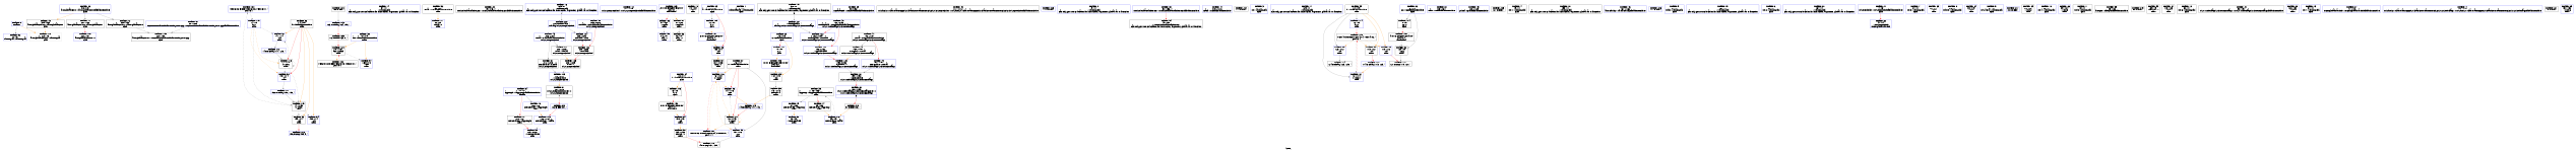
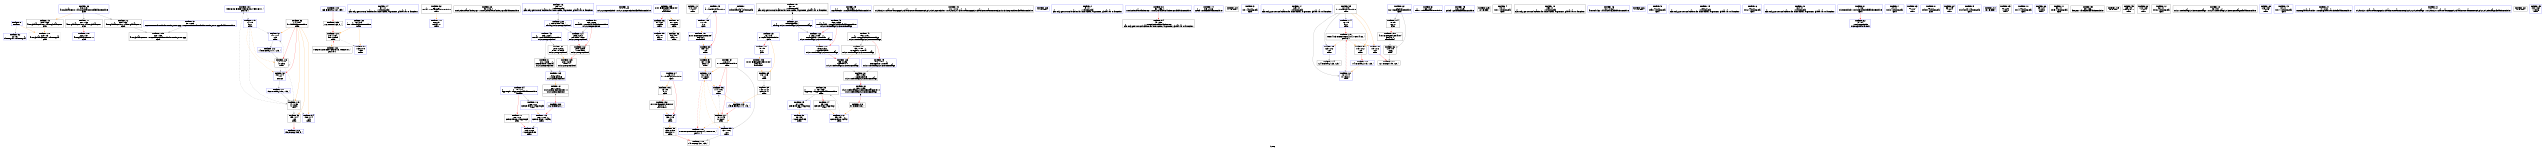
  digraph {
    label=SVFG
    node [color=blue shape=record]
    edge [color=gray40 style=solid]
    n1 [label="{NodeID: 0\nNullPtr}"]
    n2 [label="{NodeID: 52\n2\<--3\ndummyVal\<--dummyVal\n}"]
    n3 [color=black label="{NodeID: 110\n229\<--3\nllvm.global_ctors_2\<--dummyVal\nGlob }" style=dotted]
    n4 [label="{NodeID: 180\nMR_16V_2 = PHI(MR_16V_6, MR_16V_1, )\npts\{75 \}\n}"]
    n5 [label="{NodeID: 115\n74\<--9\nk\<--\nmain\n}"]
    n6 [label="{NodeID: 91\n147\<--74\n\<--k\nmain\n}"]
-   n7 [label="{NodeID: 92\n151\<--74\n\<--k\nmain\n}"]
+   n7 [label="{NodeID: 92\n151\<--74\n\<--k\nsource\n}"]
    n8 [color=black label="{NodeID: 118\n74\<--148\nk\<--inc\nmain\n}"]
    n9 [color=black label="{NodeID: 119\n74\<--152\nk\<--dec\nmain\n}"]
    n10 [label="{NodeID: 172\n148 = Binary(147, 125, )\n}"]
    n11 [label="{NodeID: 171\n152 = Binary(151, 153, )\n}"]
    n12 [color=black label="{NodeID: 93\n155\<--74\n\<--k\nmain\n}"]
    n13 [label="{NodeID: 94\n158\<--74\n\<--k\nmain\n}"]
    n14 [label="{NodeID: 97\n169\<--78\n\<--ans\nmain\n}"]
    n15 [label="{NodeID: 14\n37\<--1\n\<--dummyObj\nCan only get source location for instruction, argument, global var or function.}"]
    n16 [label="{NodeID: 111\n66\<--9\nretval\<--\nmain\n}"]
    n17 [color=black label="{NodeID: 28\n45\<--46\n_ZNSt8ios_base4InitC1Ev\<--_ZNSt8ios_base4InitC1Ev_field_insensitive\n}"]
    n18 [color=black label="{NodeID: 125\n208\<--209\n_M_n\<--\n_ZSt12setprecisioni\n}"]
    n19 [label="{NodeID: 103\n212\<--211\n\<--coerce.dive\n_ZSt12setprecisioni\n}"]
    n20 [color=black label="{NodeID: 61\n201\<--212\n_ZSt12setprecisioni_ret\<--\n_ZSt12setprecisioni\n|{<s0>7}}"]
    n21 [label="{NodeID: 222\n102 = PHI(201, )\n}"]
    n22 [label="{NodeID: 42\n104\<--105\n_ZSt12setprecisioni\<--_ZSt12setprecisioni_field_insensitive\n}"]
    n23 [label="{NodeID: 113\n106\<--102\ncoerce.dive7\<--call6\nmain\n}"]
    n24 [label="{NodeID: 99\n109\<--108\n\<--coerce.dive8\nmain\n}"]
    n25 [color=black label="{NodeID: 56\n90\<--87\ncall1\<--\nmain\n}"]
    n26 [color=black label="{NodeID: 70\n170\<--34\n\<--.str.7\nmain\n}"]
    n27 [label="{NodeID: 84\n138\<--13\n\<--b\nmain\n}"]
    n28 [color=black label="{NodeID: 58\n139\<--138\nconv13\<--\nmain\n}"]
    n29 [color=black label="{NodeID: 178\n140 = cmp(137, 139, )\n}"]
    n30 [label="{NodeID: 1\n7\<--1\n__dso_handle\<--dummyObj\nGlob }"]
    n31 [label="{NodeID: 181\nMR_18V_2 = PHI(MR_18V_4, MR_18V_1, )\npts\{77 \}\n}"]
    n32 [label="{NodeID: 116\n76\<--134\nx\<--conv\nmain\n}"]
    n33 [label="{NodeID: 95\n137\<--76\n\<--x\nmain\n}"]
    n34 [label="{NodeID: 96\n144\<--76\n\<--x\nmain\n}"]
    n35 [color=black label="{NodeID: 117\n76\<--145\nx\<--mul\nmain\n}"]
    n36 [label="{NodeID: 173\n145 = Binary(144, 143, )\n}"]
    n37 [label="{NodeID: 98\n98\<--97\n\<--coerce.dive3\nmain\n}"]
    n38 [color=black label="{NodeID: 15\n92\<--1\n\<--dummyObj\nCan only get source location for instruction, argument, global var or function.|{<s0>5}}"]
    n39 [label="{NodeID: 227\n189 = PHI(92, )\n0th arg _ZSt11setiosflagsSt13_Ios_Fmtflags }"]
    n40 [label="{NodeID: 122\n192\<--189\n__mask.addr\<--__mask\n_ZSt11setiosflagsSt13_Ios_Fmtflags\n}"]
    n41 [label="{NodeID: 100\n196\<--192\n\<--__mask.addr\n_ZSt11setiosflagsSt13_Ios_Fmtflags\n}"]
    n42 [label="{NodeID: 112\n95\<--91\ncoerce.dive\<--call2\nmain\n}"]
    n43 [color=black label="{NodeID: 33\n68\<--69\nagg.tmp\<--agg.tmp_field_insensitive\nmain\n}"]
    n44 [label="{NodeID: 29\n51\<--52\n__cxa_atexit\<--__cxa_atexit_field_insensitive\n}"]
    n45 [color=black label="{NodeID: 43\n111\<--112\n_ZStlsIcSt11char_traitsIcEERSt13basic_ostreamIT_T0_ES6_St13_Setprecision\<--_ZStlsIcSt11char_traitsIcEERSt13basic_ostreamIT_T0_ES6_St13_Setprecision_field_insensitive\n}"]
    n46 [label="{NodeID: 223\n110 = PHI()\n}"]
    n47 [color=black label="{NodeID: 57\n134\<--133\nconv\<--\nmain\n}"]
    n48 [color=black label="{NodeID: 71\n227\<--36\nllvm.global_ctors_0\<--llvm.global_ctors\nGlob }"]
    n49 [label="{NodeID: 108\n227\<--37\nllvm.global_ctors_0\<--\nGlob }"]
    n50 [color=black label="{NodeID: 85\n142\<--15\n\<--c\nmain\n}"]
    n51 [color=black label="{NodeID: 59\n143\<--142\nconv15\<--\nmain\n}"]
    n52 [label="{NodeID: 2\n9\<--1\n\<--dummyObj\nCan only get source location for instruction, argument, global var or function.}"]
    n53 [color=black label="{NodeID: 182\nMR_20V_2 = PHI(MR_20V_3, MR_20V_1, )\npts\{79 \}\n}"]
    n54 [color=black label="{NodeID: 120\n78\<--167\nans\<--cond\nmain\n}"]
    n55 [label="{NodeID: 16\n103\<--1\n\<--dummyObj\nCan only get source location for instruction, argument, global var or function.|{<s0>7}}"]
    n56 [label="{NodeID: 228\n202 = PHI(103, )\n0th arg _ZSt12setprecisioni }"]
    n57 [label="{NodeID: 124\n205\<--202\n__n.addr\<--__n\n_ZSt12setprecisioni\n}"]
    n58 [color=black label="{NodeID: 102\n209\<--205\n\<--__n.addr\n_ZSt12setprecisioni\n}"]
    n59 [label="{NodeID: 30\n50\<--56\n_ZNSt8ios_base4InitD1Ev\<--_ZNSt8ios_base4InitD1Ev_field_insensitive\n}"]
    n60 [color=black label="{NodeID: 54\n49\<--50\n\<--_ZNSt8ios_base4InitD1Ev\nCan only get source location for instruction, argument, global var or function.}"]
    n61 [label="{NodeID: 44\n115\<--116\nscanf\<--scanf_field_insensitive\n}"]
    n62 [color=black label="{NodeID: 224\n114 = PHI()\n}"]
    n63 [color=black label="{NodeID: 72\n228\<--36\nllvm.global_ctors_1\<--llvm.global_ctors\nGlob }"]
    n64 [color=black label="{NodeID: 109\n228\<--38\nllvm.global_ctors_1\<--_GLOBAL__sub_I_ZhukovDmitry_1_0.cpp\nGlob }"]
    n65 [color=black label="{NodeID: 169\n167 = PHI(163, 9, )\n}"]
    n66 [label="{NodeID: 86\n81\<--21\n\<--stdin\nmain\n}"]
    n67 [label="{NodeID: 55\n84\<--81\ncall\<--\nmain\n}"]
    n68 [label="{NodeID: 3\n17\<--1\n.str\<--dummyObj\nGlob }"]
    n69 [label="{NodeID: 123\n195\<--196\n_M_mask\<--\n_ZSt11setiosflagsSt13_Ios_Fmtflags\n}"]
    n70 [color=black label="{NodeID: 101\n199\<--198\n\<--coerce.dive\n_ZSt11setiosflagsSt13_Ios_Fmtflags\n}"]
    n71 [label="{NodeID: 60\n188\<--199\n_ZSt11setiosflagsSt13_Ios_Fmtflags_ret\<--\n_ZSt11setiosflagsSt13_Ios_Fmtflags\n|{<s0>5}}"]
    n72 [label="{NodeID: 17\n125\<--1\n\<--dummyObj\nCan only get source location for instruction, argument, global var or function.}"]
    n73 [label="{NodeID: 114\n72\<--9\nii\<--\nmain\n}"]
    n74 [color=black label="{NodeID: 179\nMR_14V_3 = PHI(MR_14V_4, MR_14V_2, )\npts\{73 \}\n}"]
    n75 [label="{NodeID: 121\n72\<--174\nii\<--inc17\nmain\n}"]
    n76 [label="{NodeID: 88\n119\<--72\n\<--ii\nmain\n}"]
    n77 [label="{NodeID: 89\n123\<--72\n\<--ii\nmain\n}"]
    n78 [color=black label="{NodeID: 90\n173\<--72\n\<--ii\nmain\n}"]
    n79 [color=black label="{NodeID: 177\n121 = cmp(119, 120, )\n}"]
    n80 [color=black label="{NodeID: 174\n124 = Binary(123, 125, )\n}"]
    n81 [label="{NodeID: 170\n174 = Binary(173, 125, )\n}"]
    n82 [label="{NodeID: 31\n63\<--64\nmain\<--main_field_insensitive\n}"]
    n83 [label="{NodeID: 45\n128\<--129\nprintf\<--printf_field_insensitive\n}"]
    n84 [color=black label="{NodeID: 225\n127 = PHI()\n}"]
    n85 [color=black label="{NodeID: 73\n229\<--36\nllvm.global_ctors_2\<--llvm.global_ctors\nGlob }"]
    n86 [color=black label="{NodeID: 87\n87\<--26\n\<--stdout\nmain\n}"]
    n87 [color=black label="{NodeID: 4\n19\<--1\n.str.1\<--dummyObj\nGlob }"]
    n88 [color=black label="{NodeID: 218\n91 = PHI(188, )\n}"]
    n89 [color=black label="{NodeID: 18\n153\<--1\n\<--dummyObj\nCan only get source location for instruction, argument, global var or function.}"]
    n90 [label="{NodeID: 176\n156 = cmp(155, 9, )\n}"]
    n91 [color=black label="{NodeID: 32\n66\<--67\nretval\<--retval_field_insensitive\nmain\n}"]
    n92 [label="{NodeID: 46\n161\<--162\nllvm.ctlz.i32\<--llvm.ctlz.i32_field_insensitive\n}"]
    n93 [label="{NodeID: 226\n171 = PHI()\n}"]
    n94 [color=black label="{NodeID: 74\n95\<--68\ncoerce.dive\<--agg.tmp\nmain\n}"]
    n95 [label="{NodeID: 5\n21\<--1\nstdin\<--dummyObj\nGlob }"]
    n96 [label="{NodeID: 19\n160\<--1\n\<--dummyObj\nCan only get source location for instruction, argument, global var or function.}"]
    n97 [label="{NodeID: 75\n97\<--68\ncoerce.dive3\<--agg.tmp\nmain\n}"]
    n98 [color=black label="{NodeID: 47\n190\<--191\nretval\<--retval_field_insensitive\n_ZSt11setiosflagsSt13_Ios_Fmtflags\n}"]
    n99 [color=black label="{NodeID: 78\n195\<--190\n_M_mask\<--retval\n_ZSt11setiosflagsSt13_Ios_Fmtflags\n}"]
    n100 [label="{NodeID: 79\n198\<--190\ncoerce.dive\<--retval\n_ZSt11setiosflagsSt13_Ios_Fmtflags\n}"]
    n101 [label="{NodeID: 6\n22\<--1\n.str.2\<--dummyObj\nGlob }"]
    n102 [label="{NodeID: 20\n164\<--1\n\<--dummyObj\nCan only get source location for instruction, argument, global var or function.}"]
    n103 [label="{NodeID: 34\n70\<--71\nagg.tmp5\<--agg.tmp5_field_insensitive\nhandle\n}"]
    n104 [label="{NodeID: 76\n106\<--70\ncoerce.dive7\<--agg.tmp5\nmain\n}"]
    n105 [color=black label="{NodeID: 77\n108\<--70\ncoerce.dive8\<--agg.tmp5\nmain\n}"]
    n106 [label="{NodeID: 48\n192\<--193\n__mask.addr\<--__mask.addr_field_insensitive\n_ZSt11setiosflagsSt13_Ios_Fmtflags\n}"]
    n107 [label="{NodeID: 62\n47\<--4\n\<--_ZStL8__ioinit\n__cxx_global_var_init\n}"]
    n108 [label="{NodeID: 7\n24\<--1\n.str.3\<--dummyObj\nGlob }"]
    n109 [color=black label="{NodeID: 104\n8\<--9\nqq\<--\nGlob }"]
    n110 [color=black label="{NodeID: 190\n4V_1 = ENCHI(MR_4V_0)\npts\{10 \}\nFun[main]}" style=double]
    n111 [color=black label="{NodeID: 82\n120\<--8\n\<--qq\nmain\n}"]
    n112 [label="{NodeID: 21\n4\<--6\n_ZStL8__ioinit\<--_ZStL8__ioinit_field_insensitive\nGlob }"]
    n113 [color=black label="{NodeID: 35\n72\<--73\nii\<--ii_field_insensitive\nmain\n}"]
    n114 [label="{NodeID: 49\n203\<--204\nretval\<--retval_field_insensitive\n_ZSt12setprecisioni\n}"]
    n115 [color=black label="{NodeID: 80\n208\<--203\n_M_n\<--retval\n_ZSt12setprecisioni\n}"]
    n116 [color=black label="{NodeID: 81\n211\<--203\ncoerce.dive\<--retval\n_ZSt12setprecisioni\n}"]
    n117 [label="{NodeID: 63\n82\<--17\n\<--.str\nmain\n}"]
    n118 [label="{NodeID: 8\n26\<--1\nstdout\<--dummyObj\nGlob }"]
    n119 [label="{NodeID: 105\n11\<--9\na\<--\nGlob }"]
    n120 [label="{NodeID: 191\n6V_1 = ENCHI(MR_6V_0)\npts\{12 \}\nFun[main]}" style=double]
    n121 [label="{NodeID: 83\n133\<--11\n\<--a\nmain\n}"]
    n122 [label="{NodeID: 22\n8\<--10\nqq\<--qq_field_insensitive\nGlob }"]
    n123 [color=black label="{NodeID: 36\n74\<--75\nk\<--k_field_insensitive\nmain\n}"]
    n124 [label="{NodeID: 50\n205\<--206\n__n.addr\<--__n.addr_field_insensitive\n_ZSt12setprecisioni\n}"]
    n125 [label="{NodeID: 64\n83\<--19\n\<--.str.1\nmain\n}"]
    n126 [label="{NodeID: 175\n163 = Binary(164, 159, )\n}"]
    n127 [label="{NodeID: 9\n27\<--1\n_ZSt4cout\<--dummyObj\nGlob }"]
    n128 [label="{NodeID: 189\n2V_1 = ENCHI(MR_2V_0)\npts\{1 \}\nFun[main]}" style=double]
    n129 [color=black label="{NodeID: 106\n13\<--9\nb\<--\nGlob }"]
    n130 [color=black label="{NodeID: 192\n8V_1 = ENCHI(MR_8V_0)\npts\{14 \}\nFun[main]}" style=double]
    n131 [label="{NodeID: 23\n11\<--12\na\<--a_field_insensitive\nGlob }"]
    n132 [color=black label="{NodeID: 37\n76\<--77\nx\<--x_field_insensitive\nmain\n}"]
    n133 [label="{NodeID: 217\n131 = PHI()\n}"]
    n134 [label="{NodeID: 51\n38\<--223\n_GLOBAL__sub_I_ZhukovDmitry_1_0.cpp\<--_GLOBAL__sub_I_ZhukovDmitry_1_0.cpp_field_insensitive\n}"]
    n135 [color=black label="{NodeID: 65\n88\<--22\n\<--.str.2\nmain\n}"]
    n136 [label="{NodeID: 10\n28\<--1\n.str.4\<--dummyObj\nGlob }"]
    n137 [label="{NodeID: 107\n15\<--9\nc\<--\nGlob }"]
    n138 [label="{NodeID: 193\n10V_1 = ENCHI(MR_10V_0)\npts\{16 \}\nFun[main]}" style=double]
    n139 [label="{NodeID: 24\n13\<--14\nb\<--b_field_insensitive\nGlob }"]
    n140 [label="{NodeID: 38\n78\<--79\nans\<--ans_field_insensitive\nmain\n}"]
    n141 [label="{NodeID: 66\n89\<--24\n\<--.str.3\nmain\n}"]
    n142 [color=black label="{NodeID: 11\n30\<--1\n.str.5\<--dummyObj\nGlob }"]
    n143 [label="{NodeID: 25\n15\<--16\nc\<--c_field_insensitive\nGlob }"]
    n144 [color=black label="{NodeID: 39\n85\<--86\nfreopen\<--freopen_field_insensitive\n}"]
    n145 [color=black label="{NodeID: 219\n99 = PHI()\n}"]
    n146 [color=black label="{NodeID: 53\n65\<--9\nmain_ret\<--\nmain\n}"]
    n147 [color=black label="{NodeID: 67\n113\<--28\n\<--.str.4\nmain\n}"]
    n148 [color=black label="{NodeID: 12\n32\<--1\n.str.6\<--dummyObj\nGlob }"]
    n149 [label="{NodeID: 26\n36\<--40\nllvm.global_ctors\<--llvm.global_ctors_field_insensitive\nGlob }"]
    n150 [color=black label="{NodeID: 40\n93\<--94\n_ZSt11setiosflagsSt13_Ios_Fmtflags\<--_ZSt11setiosflagsSt13_Ios_Fmtflags_field_insensitive\n}"]
-   n151 [color=black label="{NodeID: 220\n159 = PHI()\n}"]
    n152 [label="{NodeID: 68\n126\<--30\n\<--.str.5\nmain\n}"]
    n153 [label="{NodeID: 13\n34\<--1\n.str.7\<--dummyObj\nGlob }"]
    n154 [label="{NodeID: 27\n41\<--42\n__cxx_global_var_init\<--__cxx_global_var_init_field_insensitive\n}"]
    n155 [label="{NodeID: 41\n100\<--101\n_ZStlsIcSt11char_traitsIcEERSt13basic_ostreamIT_T0_ES6_St12_Setiosflags\<--_ZStlsIcSt11char_traitsIcEERSt13basic_ostreamIT_T0_ES6_St12_Setiosflags_field_insensitive\n}"]
    n156 [color=black label="{NodeID: 221\n48 = PHI()\n}"]
    n157 [label="{NodeID: 69\n130\<--32\n\<--.str.6\nmain\n}"]
    n1 -> n2
    n1 -> n3 [color=darkorange]
    n4 -> n5 [style=dashed]
    n5 -> n6 [style=dashed]
    n5 -> n7 [color=darkorange style=dashed]
    n5 -> n8 [color=darkorange style=dashed]
    n5 -> n9 [style=dashed]
    n6 -> n10
    n7 -> n11
    n8 -> n6 [style=dashed]
    n8 -> n7 [style=dashed]
    n8 -> n8 [style=dashed]
    n8 -> n9 [style=dashed]
    n9 -> n4 [style=dashed]
    n9 -> n12 [style=dashed]
    n9 -> n13 [style=dashed]
    n10 -> n8
    n11 -> n9
    n12 -> n90 [color=red]
    n18 -> n19 [style=dashed]
    n19 -> n20 [color=darkorange]
    n20 -> n21 [color=red tailport=s0]
    n21 -> n23 [color=red]
    n23 -> n24 [style=dashed]
    n27 -> n28 [color=darkorange]
    n28 -> n29 [color=red]
    n31 -> n32 [color=darkorange style=dashed]
    n32 -> n31 [color=red style=dashed]
    n32 -> n33 [color=darkorange style=dashed]
    n32 -> n34 [color=darkorange style=dashed]
    n32 -> n35 [color=darkorange style=dashed]
    n33 -> n29
    n34 -> n36 [color=darkorange]
    n35 -> n31 [color=darkorange style=dashed]
    n35 -> n33 [style=dashed]
    n35 -> n34 [style=dashed]
    n35 -> n35 [color=darkorange style=dashed]
    n36 -> n35 [color=red]
    n38 -> n39 [tailport=s0]
    n39 -> n40
    n40 -> n41 [color=darkorange style=dashed]
    n41 -> n69 [color=red]
    n42 -> n43 [style=dashed]
    n43 -> n94 [color=red]
    n43 -> n97
    n47 -> n32 [color=darkorange]
    n48 -> n49 [color=red]
    n50 -> n51
    n51 -> n36 [color=darkorange]
    n53 -> n54 [color=red style=dashed]
    n54 -> n14 [style=dashed]
    n54 -> n53 [color=darkorange style=dashed]
    n55 -> n56 [tailport=s0]
    n56 -> n57
    n57 -> n58 [color=red style=dashed]
    n58 -> n18 [color=red]
    n59 -> n60 [color=red]
    n63 -> n64
    n65 -> n54 [color=red]
    n66 -> n67
    n69 -> n70 [style=dashed]
    n70 -> n71 [color=red]
    n71 -> n88 [color=red tailport=s0]
    n73 -> n74 [color=red]
    n74 -> n75 [style=dashed]
    n74 -> n76 [color=darkorange style=dashed]
    n74 -> n77 [color=darkorange style=dashed]
    n74 -> n78 [color=darkorange style=dashed]
    n75 -> n74 [color=red style=dashed]
    n76 -> n79 [color=red]
    n77 -> n80
    n78 -> n81 [color=red]
    n81 -> n75 [color=darkorange]
    n85 -> n3 [color=darkorange]
    n86 -> n25
    n88 -> n42 [color=darkorange]
    n91 -> n16 [color=darkorange]
    n94 -> n42 [color=darkorange]
    n97 -> n37 [color=darkorange]
    n98 -> n99
    n98 -> n100 [color=red]
    n99 -> n69 [color=darkorange]
    n100 -> n70
    n103 -> n104
    n103 -> n105 [color=red]
    n104 -> n23 [color=darkorange]
    n105 -> n24 [color=red]
    n106 -> n40 [color=red]
    n106 -> n41 [color=red]
    n109 -> n110 [color=red style=dashed]
    n110 -> n111 [style=dashed]
    n111 -> n79
    n112 -> n107 [color=red]
    n113 -> n73
    n113 -> n75
    n113 -> n76 [color=darkorange]
    n113 -> n77
    n113 -> n78 [color=darkorange]
    n114 -> n115
    n114 -> n116
    n115 -> n18 [color=darkorange]
    n116 -> n19
    n119 -> n120 [color=darkorange style=dashed]
    n120 -> n121 [color=darkorange style=dashed]
    n121 -> n47 [color=darkorange]
    n122 -> n109
    n122 -> n111
    n123 -> n6 [color=darkorange]
    n123 -> n7 [color=red]
    n123 -> n8 [color=red]
    n123 -> n9 [color=darkorange]
    n123 -> n12 [color=darkorange]
    n123 -> n13 [color=darkorange]
    n124 -> n57
    n124 -> n58 [color=red]
    n126 -> n65 [color=red]
    n128 -> n66 [color=red style=dashed]
    n128 -> n86 [color=darkorange style=dashed]
    n129 -> n130 [color=red style=dashed]
    n130 -> n27 [color=darkorange style=dashed]
    n131 -> n119
    n131 -> n121 [color=red]
    n132 -> n32 [color=darkorange]
    n132 -> n33
    n132 -> n34 [color=red]
    n132 -> n35 [color=red]
    n134 -> n64
    n137 -> n138 [color=darkorange style=dashed]
    n138 -> n50 [color=darkorange style=dashed]
    n139 -> n27 [color=red]
    n139 -> n129 [color=darkorange]
    n140 -> n14 [color=darkorange]
    n140 -> n54 [color=darkorange]
    n143 -> n50 [color=darkorange]
    n143 -> n137 [color=red]
    n149 -> n48
    n149 -> n63
    n149 -> n85 [color=darkorange]
-   n151 -> n126
  }
